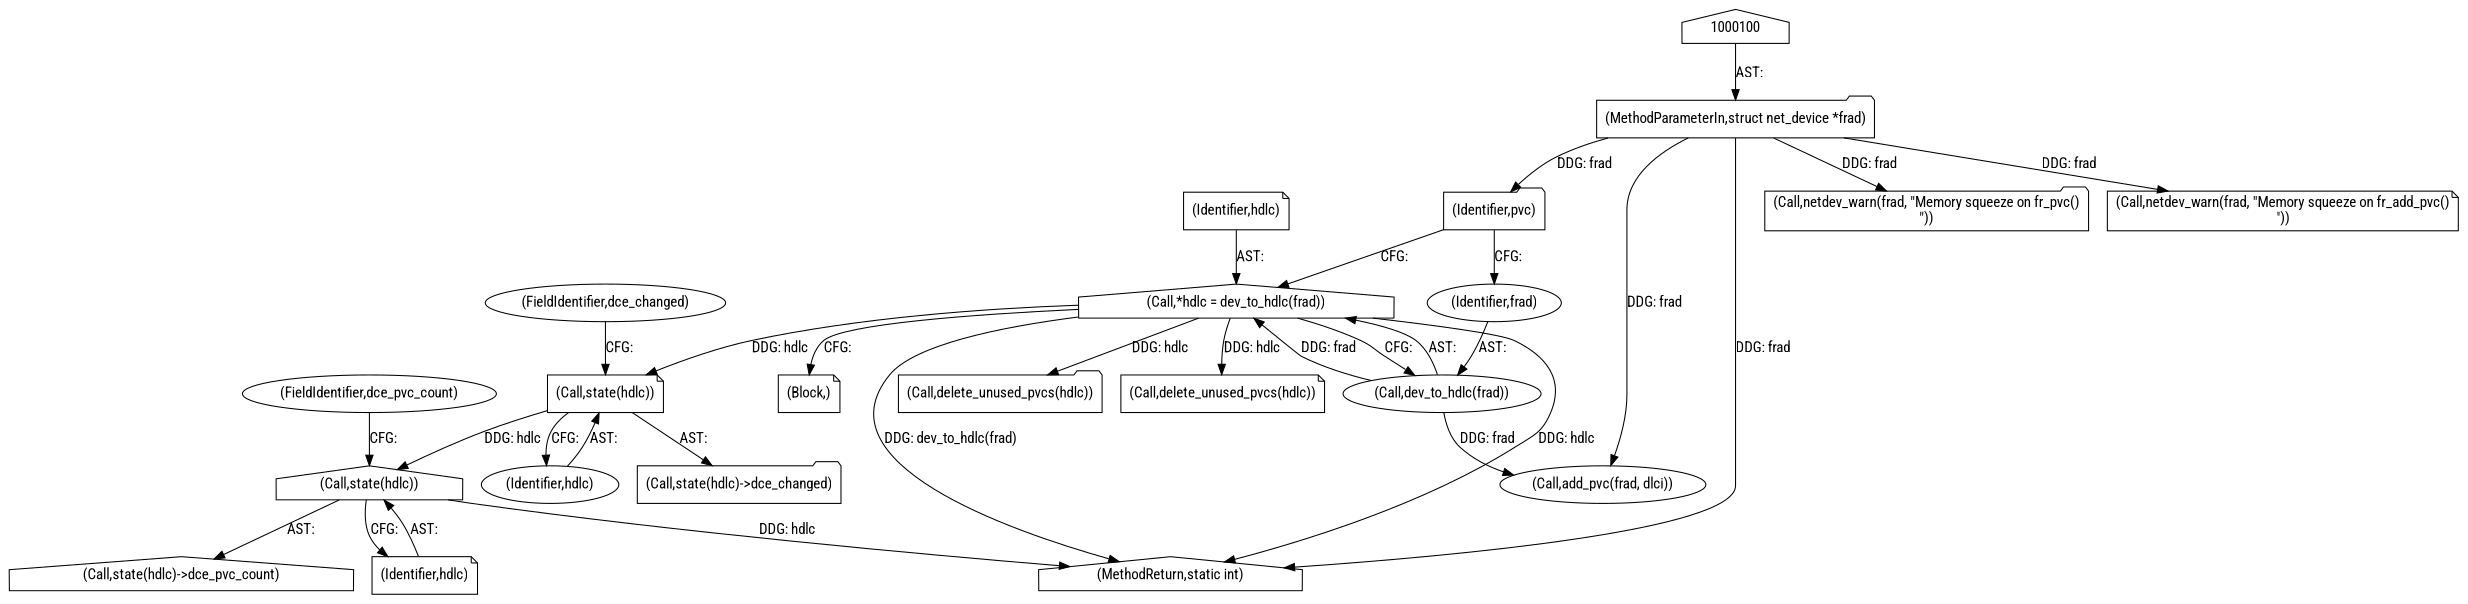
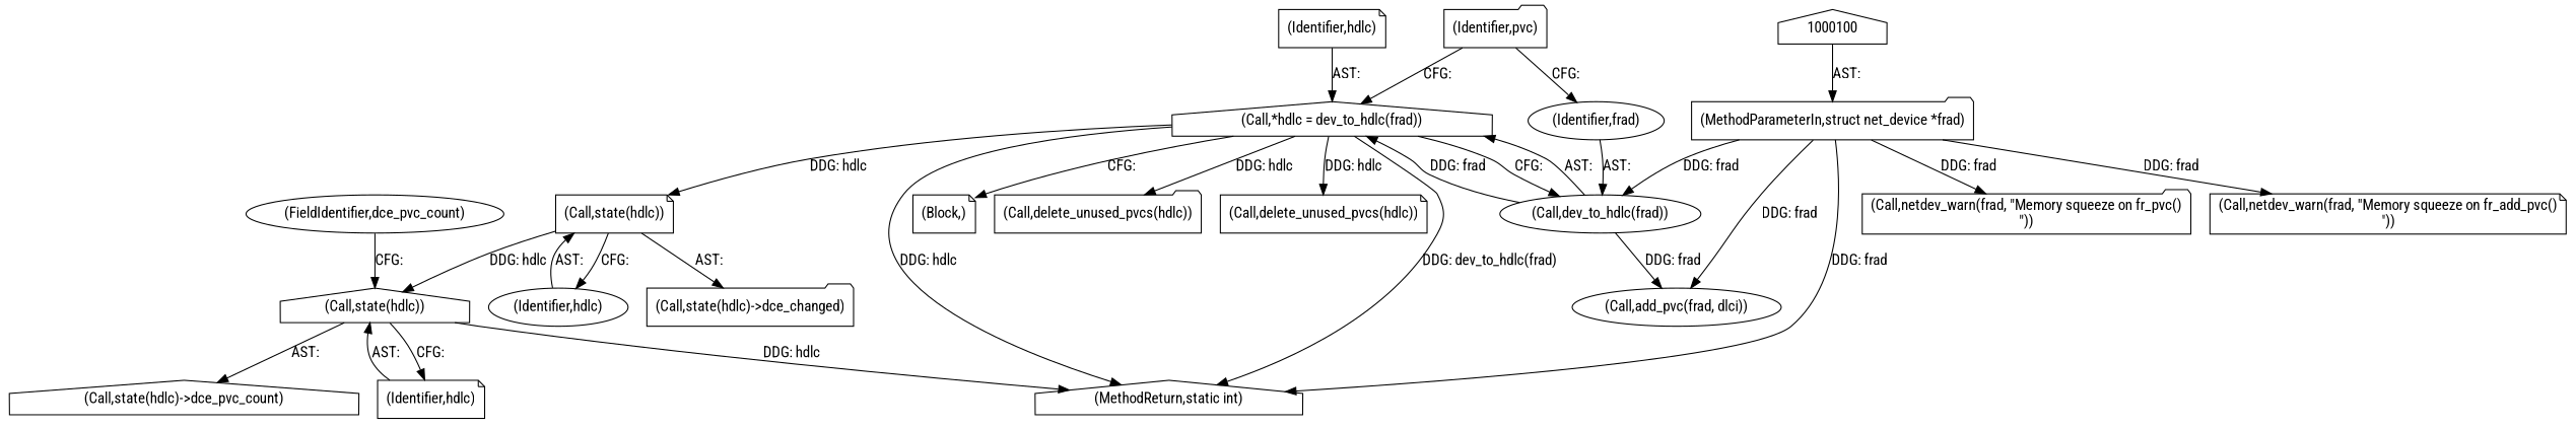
  digraph {
    fontname="Roboto Condensed"
    node [fontname="Roboto Condensed" shape=note]
    edge [fontname="Roboto Condensed"]
    n1 [label="(Call,state(hdlc))" shape=house]
    n2 [label="(MethodReturn,static int)" shape=house]
    n3 [label="(Call,state(hdlc)->dce_pvc_count)" shape=house]
    n4 [label="(Identifier,hdlc)"]
    n5 [label="(Call,state(hdlc))"]
    n6 [label="(Identifier,hdlc)" shape=ellipse]
    n7 [label="(Call,state(hdlc)->dce_changed)" shape=folder]
    n8 [label="(Call,*hdlc = dev_to_hdlc(frad))" shape=house]
    n9 [label="(Call,dev_to_hdlc(frad))" shape=ellipse]
    n10 [label="(Block,)"]
    n11 [label="(Call,delete_unused_pvcs(hdlc))" shape=folder]
    n12 [label="(Call,delete_unused_pvcs(hdlc))"]
    n13 [label="(Call,add_pvc(frad, dlci))" shape=ellipse]
    n14 [label="(Identifier,frad)" shape=ellipse]
    n15 [label="(MethodParameterIn,struct net_device *frad)" shape=folder]
    n16 [label="(Call,netdev_warn(frad, \"Memory squeeze on fr_pvc()\n\"))" shape=folder]
    n17 [label="(Call,netdev_warn(frad, \"Memory squeeze on fr_add_pvc()\n\"))"]
    1000100 [shape=house]
    n19 [label="(Identifier,pvc)" shape=folder]
    n20 [label="(FieldIdentifier,dce_pvc_count)" shape=ellipse]
-   n21 [label="(FieldIdentifier,dce_changed)" shape=ellipse]
    n22 [label="(Identifier,hdlc)"]
    n1 -> n2 [label="DDG: hdlc"]
    n1 -> n3 [label="AST: "]
    n1 -> n4 [label="CFG: "]
    n4 -> n1 [label="AST: "]
    n5 -> n1 [label="DDG: hdlc"]
    n5 -> n6 [label="CFG: "]
    n5 -> n7 [label="AST: "]
    n6 -> n5 [label="AST: "]
    n8 -> n2 [label="DDG: dev_to_hdlc(frad)"]
    n8 -> n2 [label="DDG: hdlc"]
    n8 -> n5 [label="DDG: hdlc"]
    n8 -> n9 [label="CFG: "]
    n8 -> n10 [label="CFG: "]
    n8 -> n11 [label="DDG: hdlc"]
    n8 -> n12 [label="DDG: hdlc"]
    n9 -> n8 [label="AST: "]
    n9 -> n8 [label="DDG: frad"]
    n9 -> n13 [label="DDG: frad"]
    n14 -> n9 [label="AST: "]
    n15 -> n2 [label="DDG: frad"]
-   n15 -> n19 [label="DDG: frad"]
+   n15 -> n9 [label="DDG: frad"]
    n15 -> n13 [label="DDG: frad"]
    n15 -> n16 [label="DDG: frad"]
    n15 -> n17 [label="DDG: frad"]
    1000100 -> n15 [label="AST: "]
    n19 -> n8 [label="CFG: "]
    n19 -> n14 [label="CFG: "]
    n20 -> n1 [label="CFG: "]
-   n21 -> n5 [label="CFG: "]
    n22 -> n8 [label="AST: "]
  }
